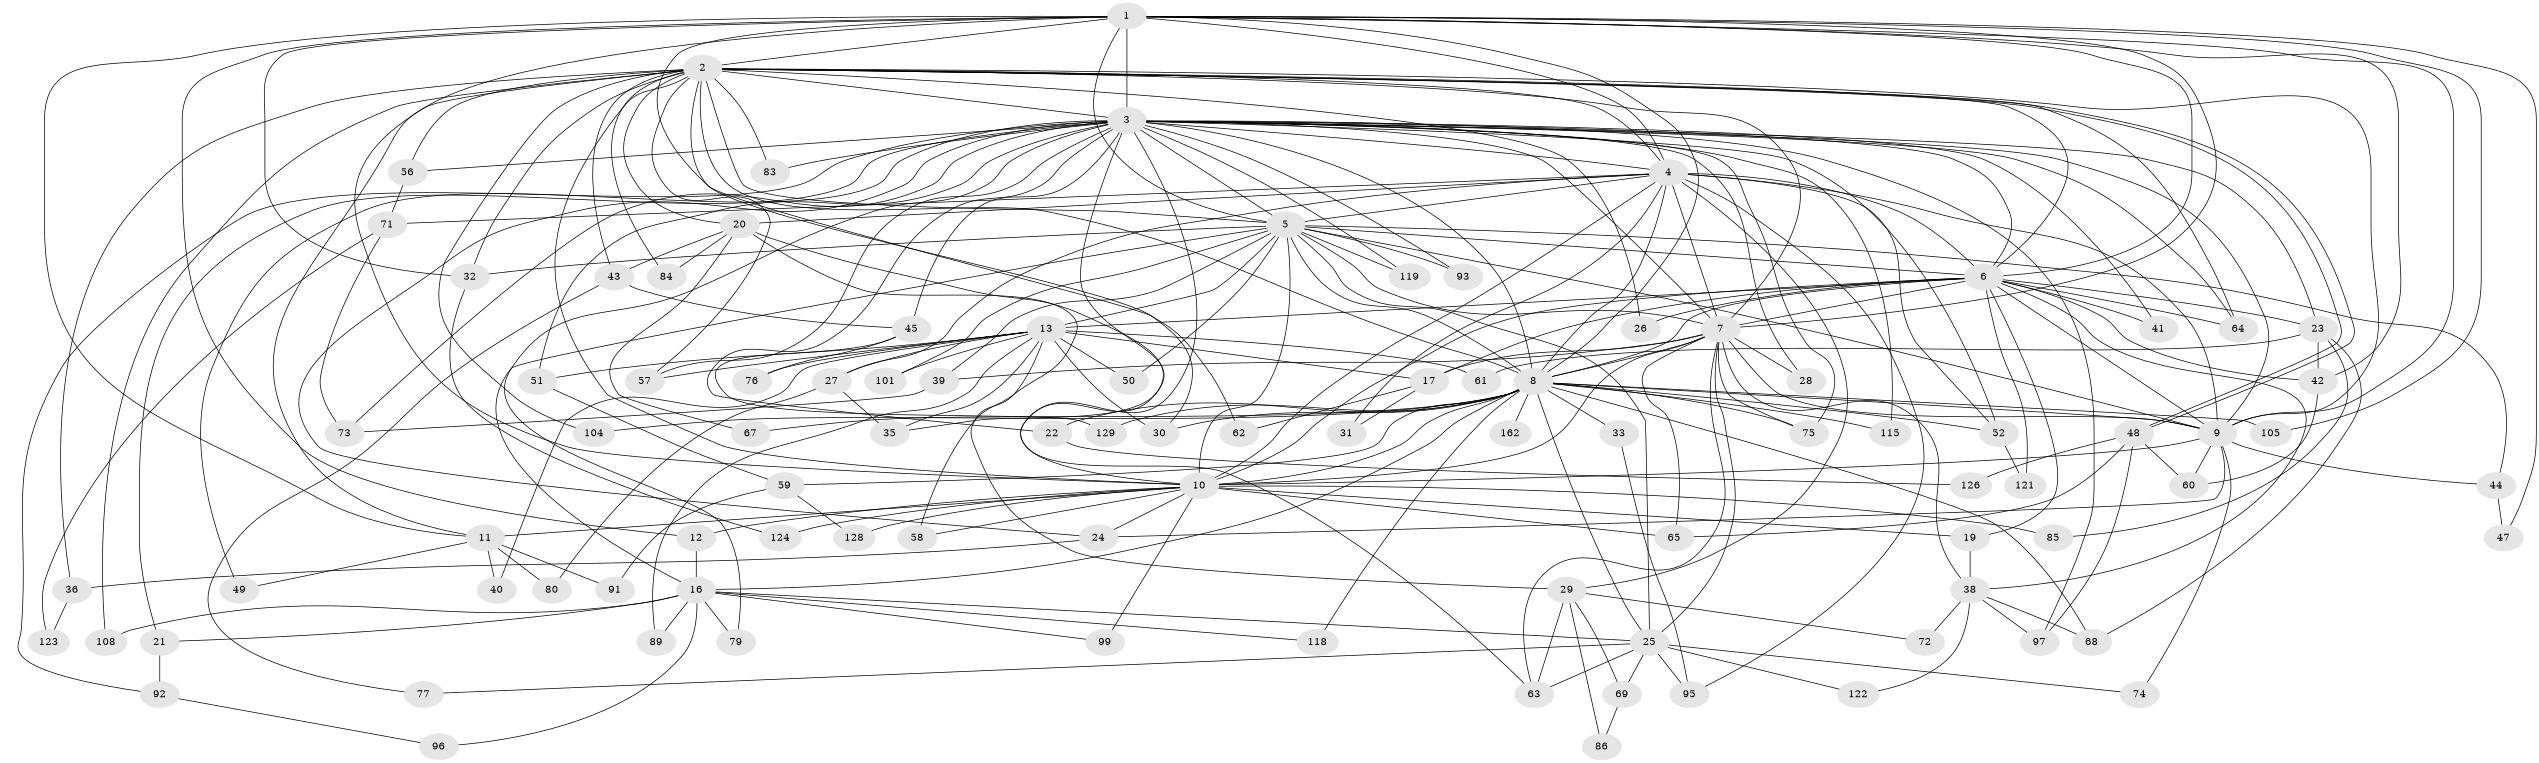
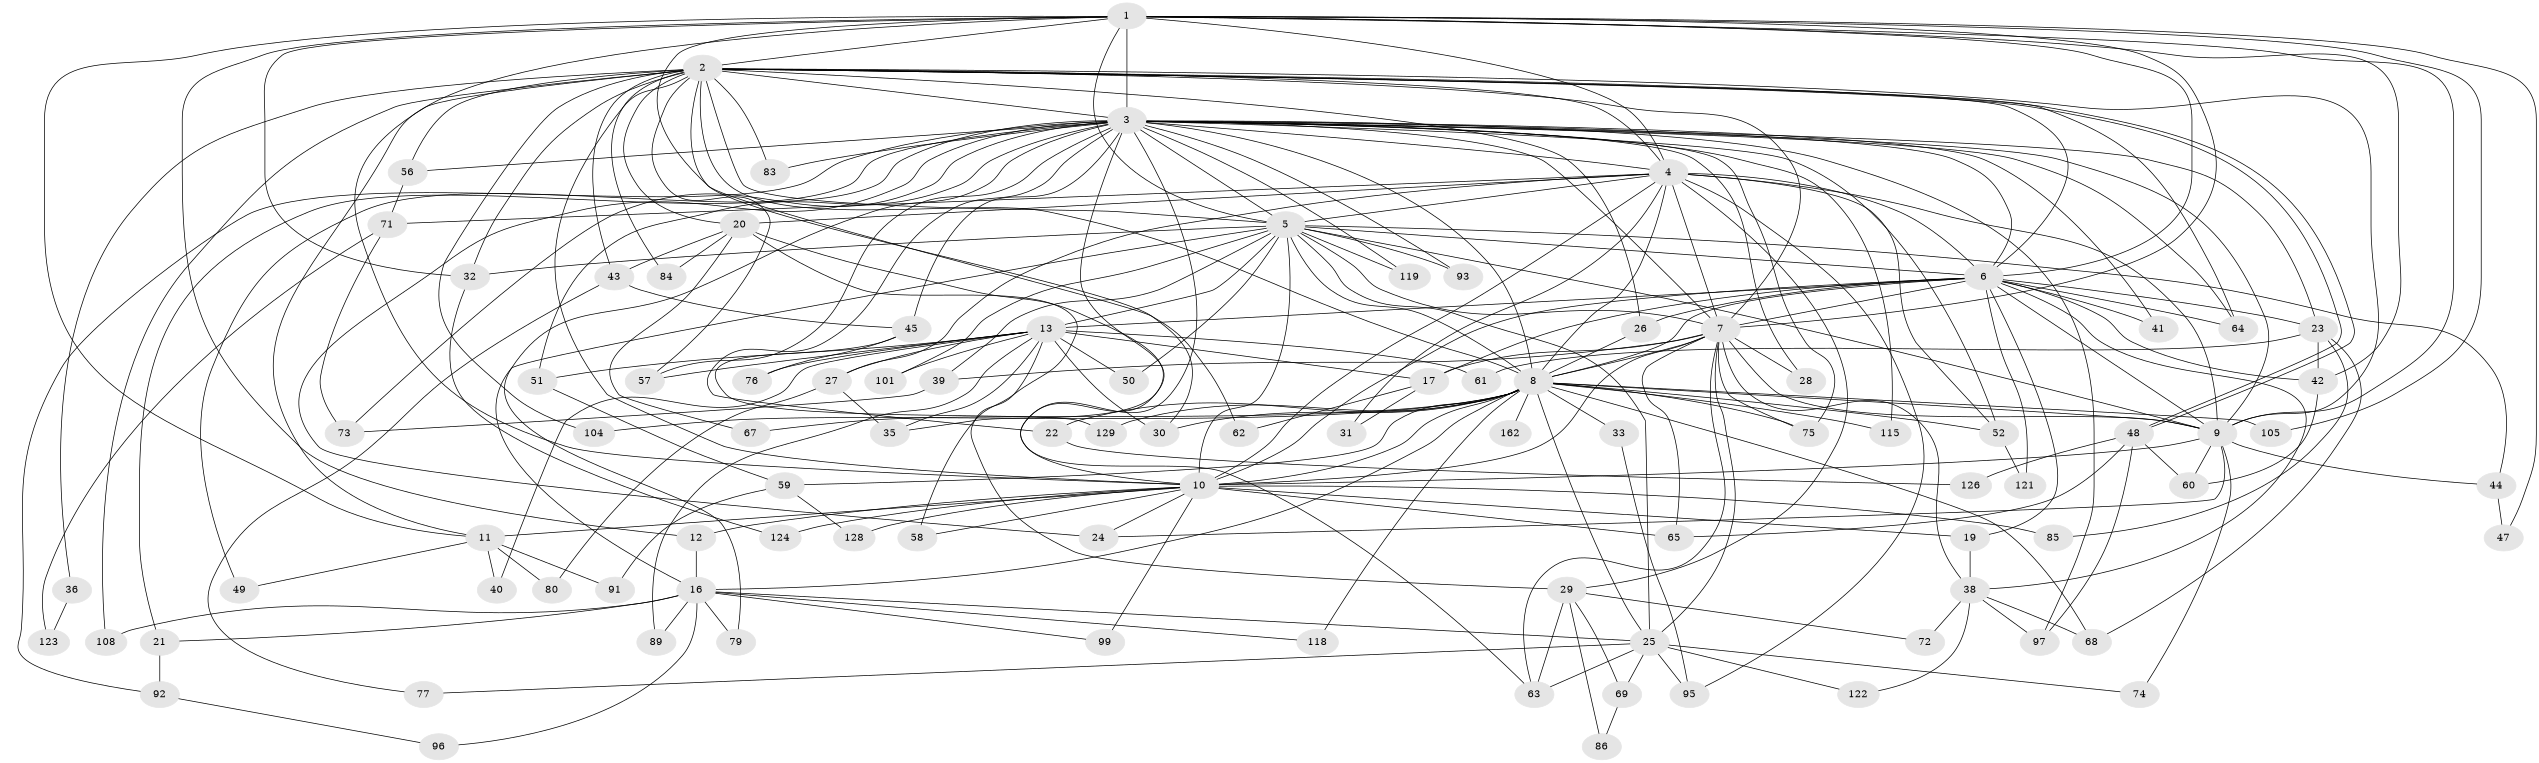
  graph {
    node [color=gray90 style=filled]
    1 [super="+106"]
    2 [super="+54"]
    3 [super="+94"]
    4 [super="+109"]
    5 [super="+15"]
    6 [super="+90"]
    7 [super="+130"]
    8 [super="+14"]
    9 [super="+81"]
    10 [super="+131"]
    11 [super="+113"]
    12
    30 [super="+110"]
    32 [super="+82"]
    42
    47
    105
    20 [super="+34"]
    26
    36
    43
    48 [super="+116"]
    56 [super="+114"]
    57 [super="+117"]
    62
    64 [super="+100"]
    83
    n28 [label=84]
    104
    108
    21
    22
    23 [super="+66"]
    24 [super="+120"]
    28
    35
    41
    45 [super="+53"]
    49 [super="+84"]
    51
    52 [super="+78"]
    73
    75 [super="+103"]
    79
    92
    93
    97
    115
    119
    27 [super="+102"]
    29 [super="+88"]
    31
    71 [super="+98"]
    95
    13 [super="+37"]
    16 [super="+18"]
    25 [super="+46"]
    39
    44
    50
    101
    17
    19
    38 [super="+55"]
    121
    63 [super="+70"]
    65 [super="+125"]
    33
    59
    67
    68 [super="+111"]
    n72 [label=162]
    118
    129
    60 [super="+107"]
    74
    58
    85
    99
    124
    128
    40
    80
    91
    123
    77
    126
    61
    76
    96
    69
    72
    86
    89
    122
    1 -- 2
    1 -- 3
    1 -- 4
    1 -- 5 [weight=2]
    1 -- 6
    1 -- 7
-   1 -- 8
+   26 -- 8
    1 -- 9
    1 -- 10
    1 -- 11
    1 -- 12
    1 -- 30
    1 -- 32
    1 -- 42
    1 -- 47
    1 -- 105
    2 -- 3
    2 -- 4
    2 -- 5
    2 -- 6
    2 -- 7
    2 -- 8 [weight=2]
    2 -- 9
    2 -- 10
    2 -- 11
    2 -- 32
    2 -- 20
    2 -- 26
    2 -- 36
    2 -- 43
    2 -- 48
    2 -- 48
    2 -- 56
    2 -- 57
    2 -- 62
    2 -- 64
    2 -- 83
    2 -- n28
    2 -- 104
    2 -- 108
    3 -- 4
    3 -- 5
    3 -- 6
    3 -- 7
    3 -- 8
    3 -- 9
    3 -- 10
    3 -- 56
    3 -- 57
    3 -- 64
    3 -- 83
    3 -- 21
    3 -- 22
    3 -- 23
    3 -- 24
    3 -- 28
    3 -- 35
    3 -- 41
    3 -- 45 [weight=3]
    3 -- 49 [weight=2]
    3 -- 51
    3 -- 52
    3 -- 73
    3 -- 75
    3 -- 79
    3 -- 92
    3 -- 93
    3 -- 97
    3 -- 115
    3 -- 119
    4 -- 5
    4 -- 6 [weight=2]
    4 -- 7
    4 -- 8
    4 -- 9 [weight=2]
    4 -- 10
    4 -- 20 [weight=2]
    4 -- 52
    4 -- 27
    4 -- 29
    4 -- 31
    4 -- 71
    4 -- 95
    5 -- 6 [weight=2]
    5 -- 7
    5 -- 8
    5 -- 9
    5 -- 10 [weight=2]
    5 -- 32
    5 -- 93
    5 -- 119
    5 -- 13
    5 -- 16
    5 -- 25
    5 -- 39
    5 -- 44
    5 -- 50
    5 -- 101
    6 -- 7
    6 -- 8
    6 -- 9
    6 -- 10
    6 -- 42
    6 -- 26
    6 -- 64
    6 -- 23
    6 -- 41
    6 -- 13
    6 -- 17
    6 -- 19
    6 -- 38
    6 -- 121
    7 -- 8
    7 -- 9
    7 -- 10
    7 -- 28
    7 -- 75
    7 -- 25
    7 -- 39
    7 -- 17
    7 -- 38
    7 -- 63
    7 -- 65
    8 -- 9
    8 -- 10 [weight=2]
    8 -- 30
    8 -- 105
    8 -- 104
    8 -- 22
    8 -- 52
    8 -- 75
    8 -- 115
    8 -- 16
    8 -- 25
    8 -- 33 [weight=2]
    8 -- 59
    8 -- 67
    8 -- 68
    8 -- n72 [weight=2]
    8 -- 118
    8 -- 129
    9 -- 10
    9 -- 24
    9 -- 44
    9 -- 60
    9 -- 74
    10 -- 11
    10 -- 12
    10 -- 24
    10 -- 19
    10 -- 65
    10 -- 58
    10 -- 85
    10 -- 99
    10 -- 124
    10 -- 128
    11 -- 49
    11 -- 40
    11 -- 80
    11 -- 91
    12 -- 16
    32 -- 124
    42 -- 60
    20 -- 43
    20 -- n28
    20 -- 63
    20 -- 67
    20 -- 58
    36 -- 123
    43 -- 45
    43 -- 77
    48 -- 97
    48 -- 65
    48 -- 60
    48 -- 126
    56 -- 71
    21 -- 92
    22 -- 126
    23 -- 42
    23 -- 68
    23 -- 85
    23 -- 61
-   24 -- 36
    45 -- 129
    45 -- 76
    51 -- 59
    52 -- 121
    92 -- 96
    27 -- 35
    27 -- 80
    29 -- 63
    29 -- 69
    29 -- 72
    29 -- 86
    71 -- 73
    71 -- 123
    13 -- 30
    13 -- 57
    13 -- 35
    13 -- 51
    13 -- 27
    13 -- 29
    13 -- 50
    13 -- 101
    13 -- 17
    13 -- 40
    13 -- 61
    13 -- 76
    13 -- 89
    16 -- 108
    16 -- 21
    16 -- 79
    16 -- 25
    16 -- 118
    16 -- 99
    16 -- 96
    16 -- 89
    25 -- 95
    25 -- 63
    25 -- 74
    25 -- 77
    25 -- 69
    25 -- 122
    39 -- 73
    44 -- 47
    17 -- 62
    17 -- 31
    19 -- 38
    38 -- 97
    38 -- 68
    38 -- 72
    38 -- 122
    33 -- 95
    59 -- 128
    59 -- 91
    69 -- 86
  }
